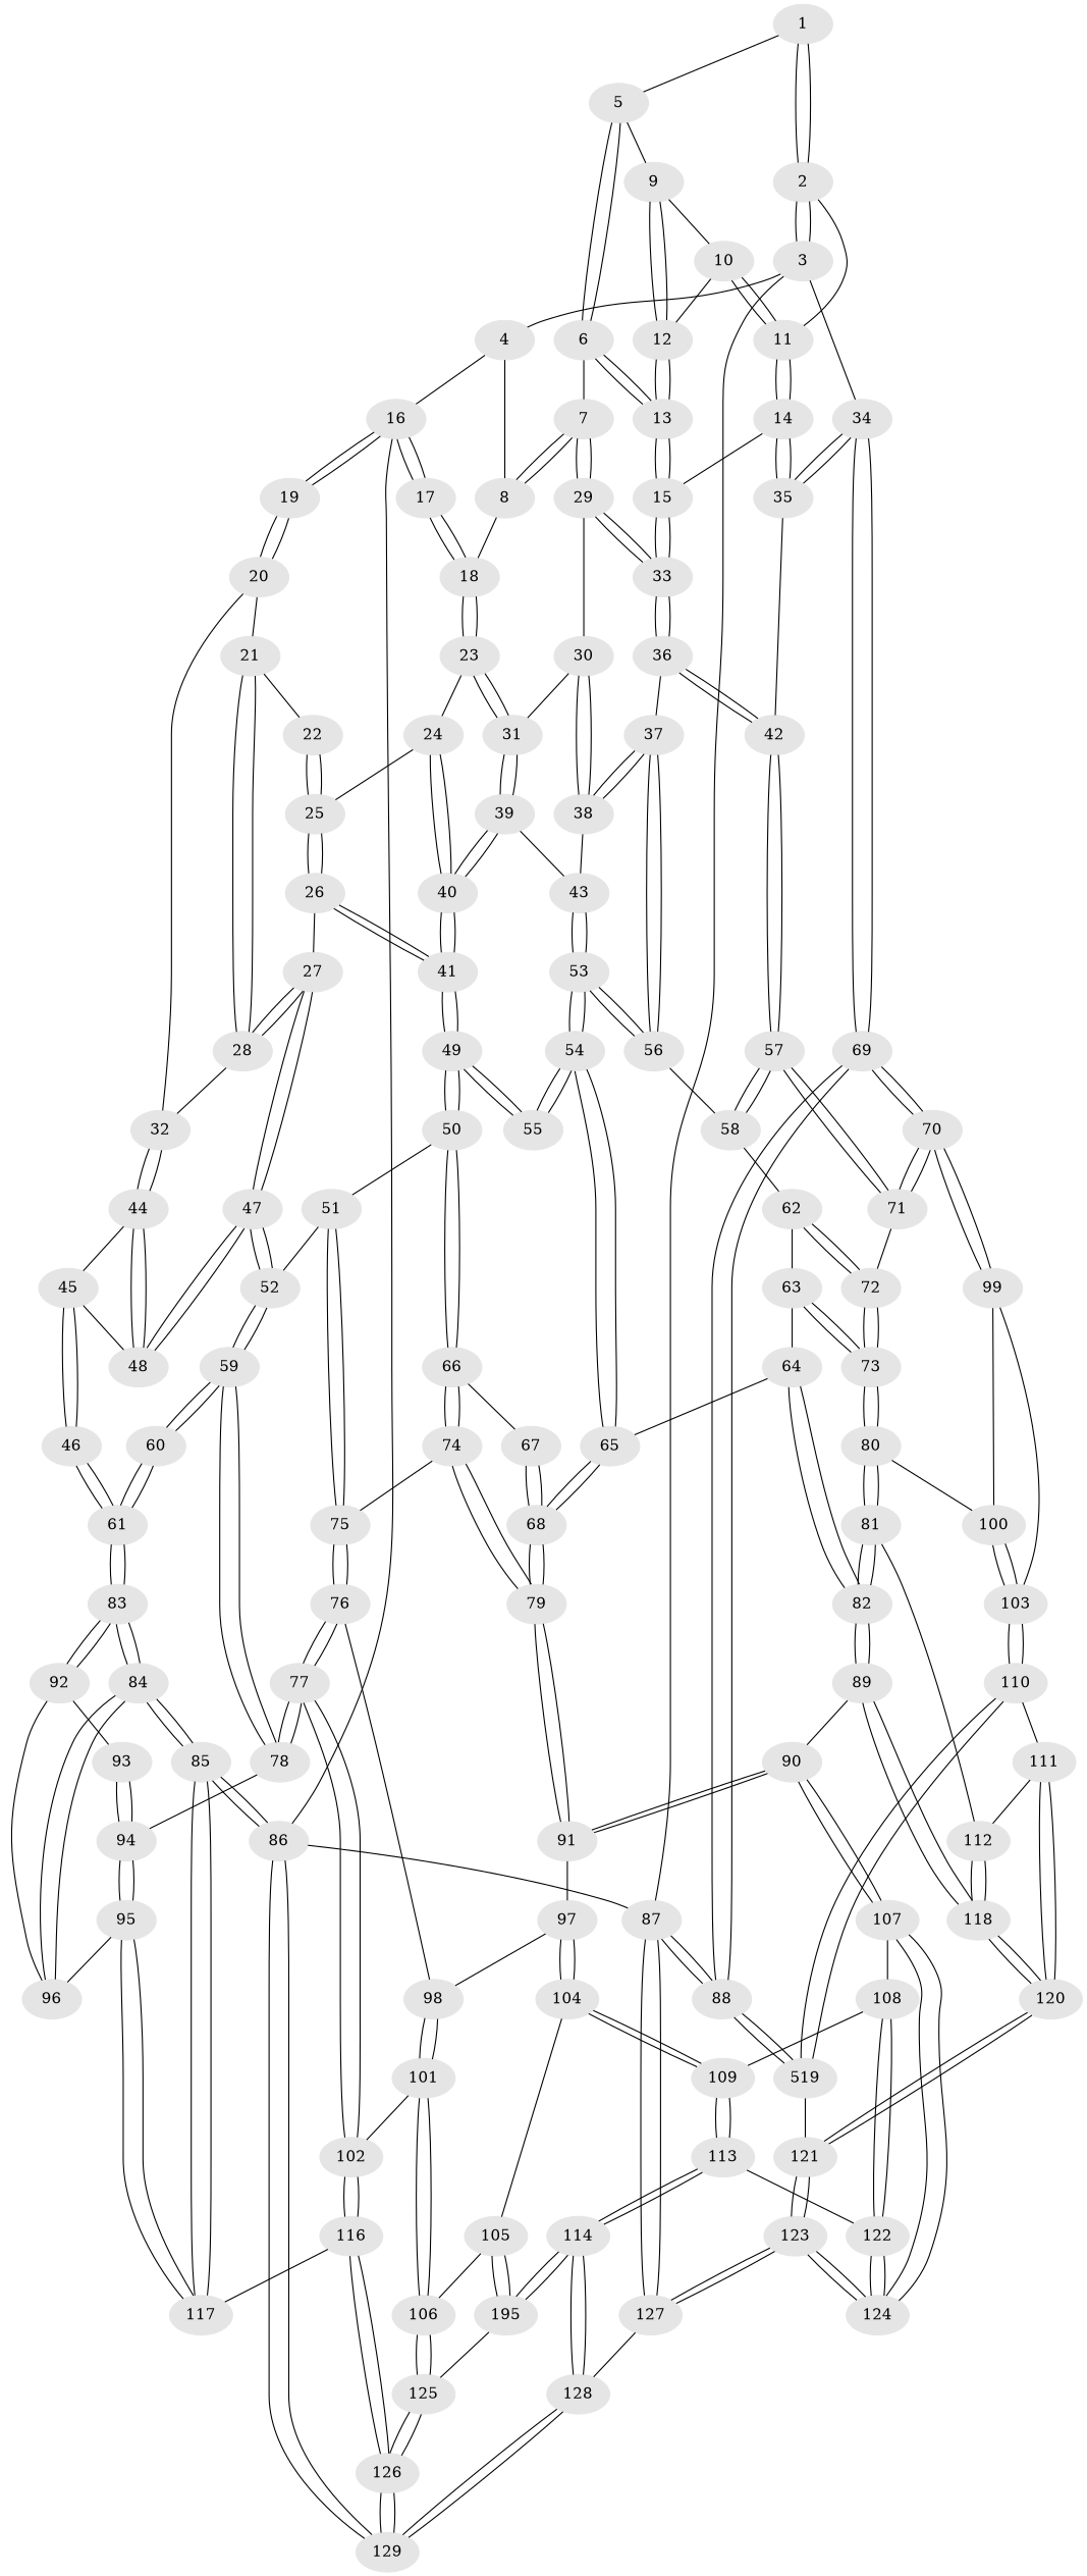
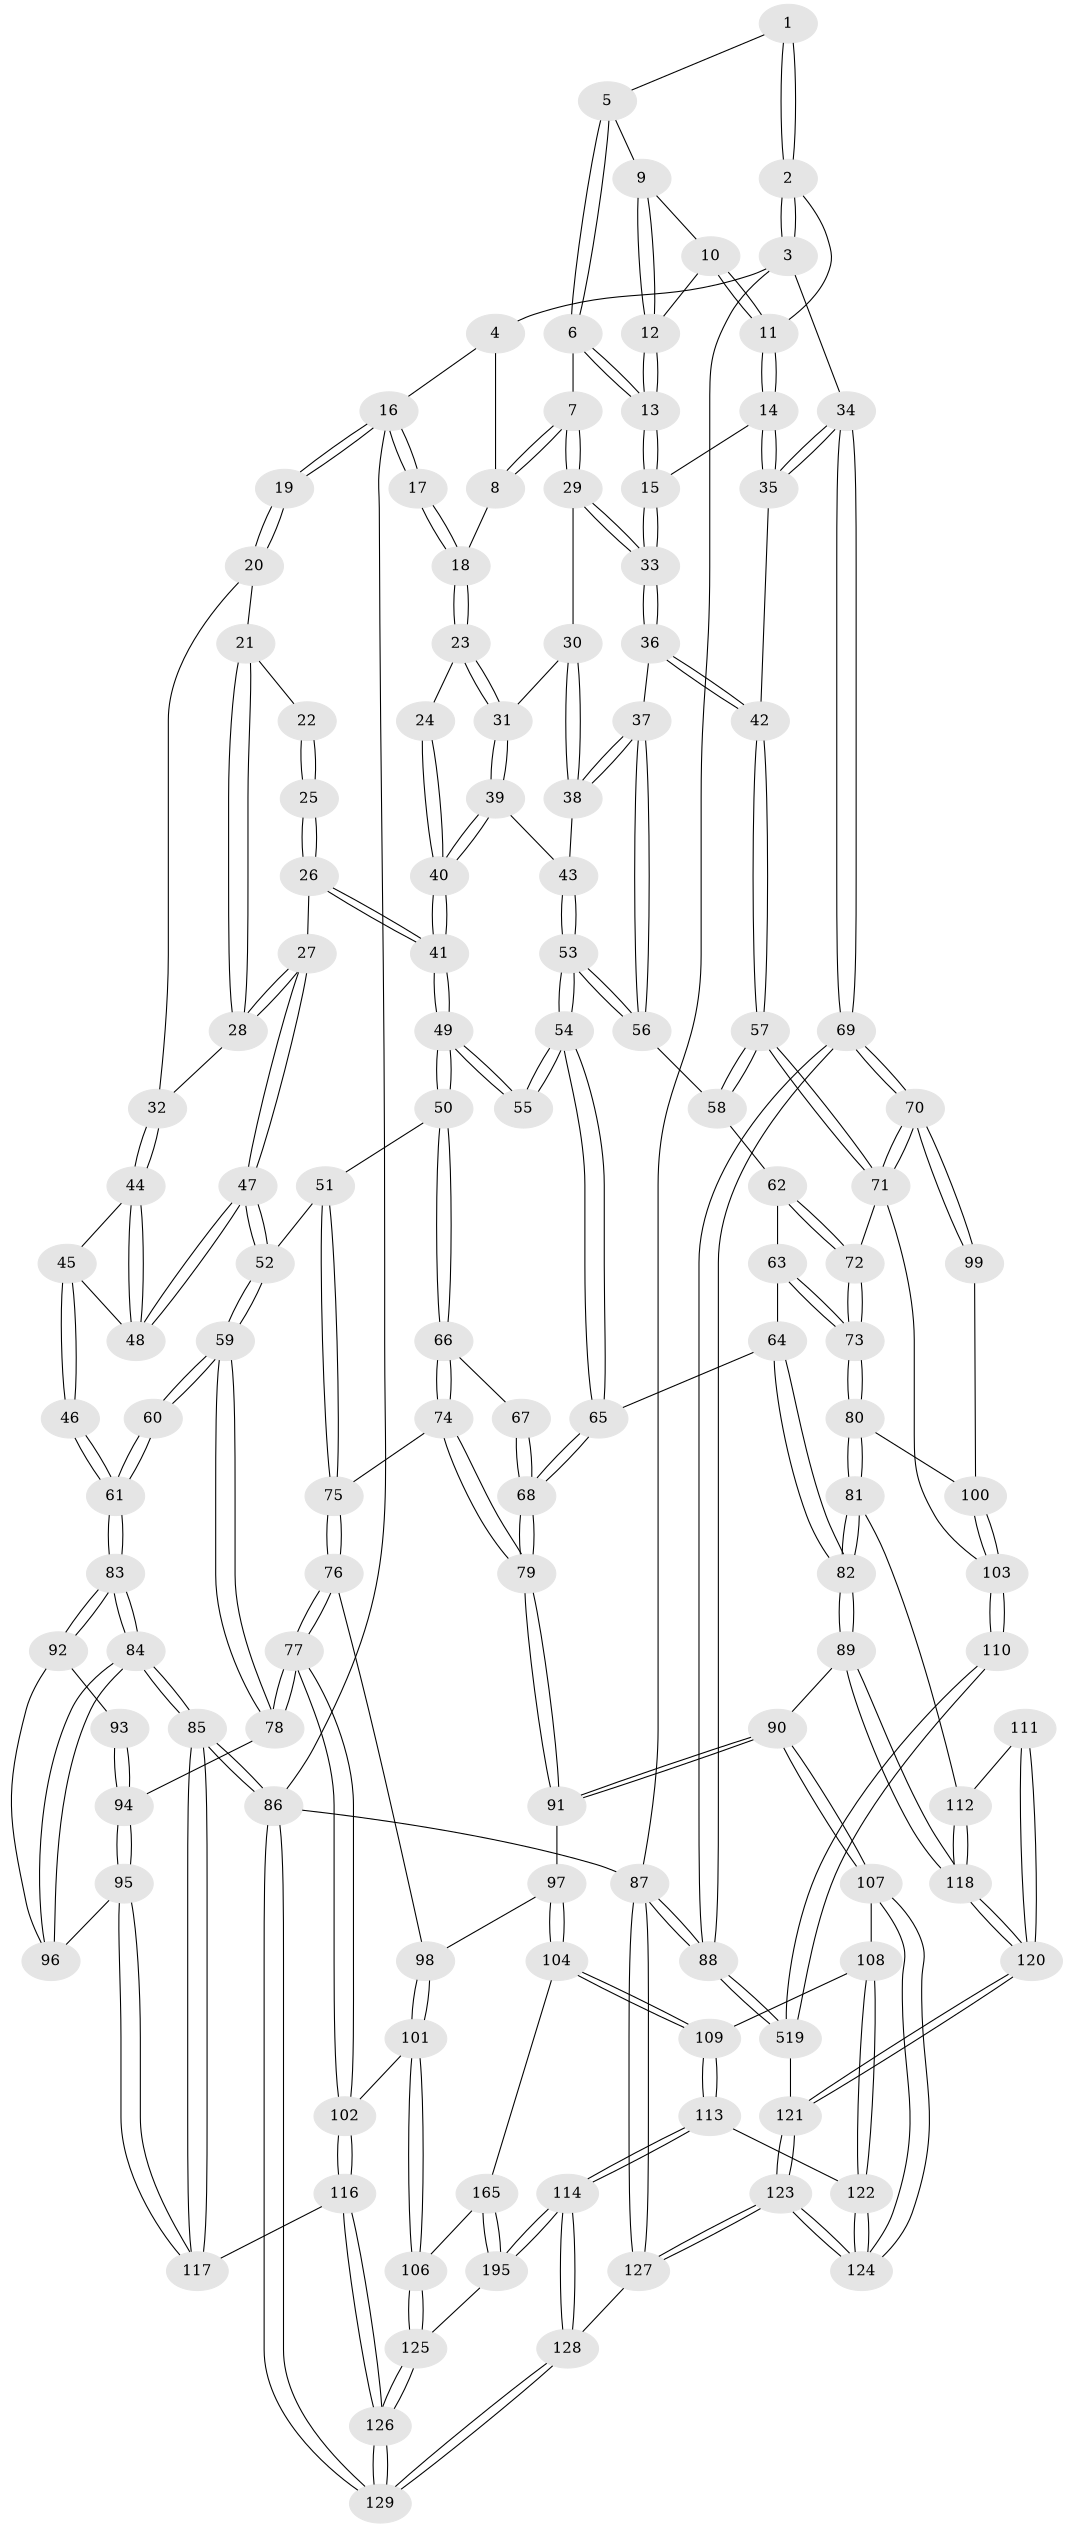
  graph {
    node [color=gray90 style=filled]
    1
    2
    5
    3
    11
    6
    9
    4
    34
    87
    14
    8
    16
    35
    69
    88
    127
    18
    17
    19
    86
    7
    13
    10
    12
    29
    15
    33
    30
    23
    42
    36
    20
    129
    24
    31
    21
    32
    46
    61
    22
    28
    44
    25
    26
    40
    39
    41
    27
    47
    49
    48
    52
    38
    43
    45
    37
    70
    57
    56
    58
    53
    50
    55
    71
    54
    83
    59
    51
    66
    75
    67
    74
    76
    60
    78
    65
    68
    62
    72
    63
    94
    84
    92
    64
    73
    82
    80
    89
    79
    91
    99
    n93 [label=519]
    100
    103
    81
    77
    98
    102
    101
    116
    95
    97
    112
    118
    90
    85
    96
    93
    117
    128
    121
    107
    120
    108
    124
    104
-   105
+   105 [label=165]
    109
    106
    110
    125
    126
    111
    n125 [label=195]
    113
    122
    114
    123
    1 -- 2
    1 -- 2
    1 -- 5
    2 -- 3
    2 -- 3
    2 -- 11
    5 -- 6
    5 -- 6
    5 -- 9
    3 -- 4
    3 -- 34
    3 -- 87
    11 -- 14
    11 -- 14
    6 -- 7
    6 -- 13
    6 -- 13
    9 -- 10
    9 -- 12
    9 -- 12
    4 -- 8
    4 -- 16
    34 -- 35
    34 -- 35
    34 -- 69
    34 -- 69
    87 -- 88
    87 -- 88
    87 -- 127
    87 -- 127
    14 -- 35
    14 -- 35
    14 -- 15
    8 -- 18
    16 -- 17
    16 -- 17
    16 -- 19
    16 -- 19
    16 -- 86
    35 -- 42
    69 -- 88
    69 -- 88
    69 -- 70
    69 -- 70
    88 -- n93
    88 -- n93
    127 -- 128
    18 -- 23
    18 -- 23
    17 -- 18
    17 -- 18
    19 -- 20
    19 -- 20
    86 -- 87
    86 -- 129
    86 -- 129
    7 -- 8
    7 -- 8
    7 -- 29
    7 -- 29
    13 -- 15
    13 -- 15
    10 -- 11
    10 -- 11
    10 -- 12
    12 -- 13
    12 -- 13
    29 -- 33
    29 -- 33
    29 -- 30
    15 -- 33
    15 -- 33
    33 -- 36
    33 -- 36
    30 -- 31
    30 -- 38
    30 -- 38
    23 -- 24
    23 -- 31
    23 -- 31
    42 -- 57
    42 -- 57
    36 -- 42
    36 -- 42
    36 -- 37
    20 -- 21
    20 -- 32
-   24 -- 25
    24 -- 40
    24 -- 40
    31 -- 39
    31 -- 39
    21 -- 22
    21 -- 28
    21 -- 28
    32 -- 44
    32 -- 44
    46 -- 61
    46 -- 61
    61 -- 83
    61 -- 83
    22 -- 25
    22 -- 25
    28 -- 32
    44 -- 48
    44 -- 48
    44 -- 45
    25 -- 26
    25 -- 26
    26 -- 41
    26 -- 41
    26 -- 27
    40 -- 41
    40 -- 41
    39 -- 40
    39 -- 40
    39 -- 43
    41 -- 49
    41 -- 49
    27 -- 28
    27 -- 28
    27 -- 47
    27 -- 47
    47 -- 48
    47 -- 48
    47 -- 52
    47 -- 52
    49 -- 50
    49 -- 50
    49 -- 55
    49 -- 55
    52 -- 59
    52 -- 59
    38 -- 43
    43 -- 53
    43 -- 53
    45 -- 46
    45 -- 46
    45 -- 48
    37 -- 38
    37 -- 38
    37 -- 56
    37 -- 56
    70 -- 71
    70 -- 71
    70 -- 99
    70 -- 99
    57 -- 58
    57 -- 58
    57 -- 71
    57 -- 71
    56 -- 58
    58 -- 62
    53 -- 56
    53 -- 56
    53 -- 54
    53 -- 54
    50 -- 51
    50 -- 66
    50 -- 66
    71 -- 72
    54 -- 55
    54 -- 55
    54 -- 65
    54 -- 65
    83 -- 84
    83 -- 84
    83 -- 92
    83 -- 92
    59 -- 60
    59 -- 60
    59 -- 78
    59 -- 78
    51 -- 52
    51 -- 75
    51 -- 75
    66 -- 67
    66 -- 74
    66 -- 74
    75 -- 76
    75 -- 76
    67 -- 68
    67 -- 68
    74 -- 75
    74 -- 79
    74 -- 79
    76 -- 77
    76 -- 77
    76 -- 98
    60 -- 61
    60 -- 61
    78 -- 94
    65 -- 68
    65 -- 68
    68 -- 79
    68 -- 79
    62 -- 72
    62 -- 72
    62 -- 63
    72 -- 73
    72 -- 73
    63 -- 64
    63 -- 73
    63 -- 73
    94 -- 95
    94 -- 95
    84 -- 85
    84 -- 85
    84 -- 96
    84 -- 96
    92 -- 96
    92 -- 93
    64 -- 65
    64 -- 82
    64 -- 82
    73 -- 80
    73 -- 80
    82 -- 89
    82 -- 89
    80 -- 100
    80 -- 81
    80 -- 81
    89 -- 118
    89 -- 118
    89 -- 90
    79 -- 91
    79 -- 91
    91 -- 97
    99 -- 100
-   99 -- 103
+   71 -- 103
    n93 -- 121
    100 -- 103
    100 -- 103
    103 -- 110
    103 -- 110
    81 -- 82
    81 -- 82
    81 -- 112
    77 -- 78
    77 -- 78
    77 -- 102
    77 -- 102
    98 -- 101
    98 -- 101
    102 -- 116
    102 -- 116
    101 -- 102
    101 -- 106
    101 -- 106
    116 -- 117
    116 -- 126
    116 -- 126
    95 -- 96
    95 -- 117
    95 -- 117
    97 -- 98
    97 -- 104
    97 -- 104
    112 -- 118
    112 -- 118
    118 -- 120
    118 -- 120
    90 -- 91
    90 -- 91
    90 -- 107
    90 -- 107
    85 -- 86
    85 -- 86
    85 -- 117
    85 -- 117
    93 -- 94
    93 -- 94
    128 -- 129
    128 -- 129
    121 -- 123
    121 -- 123
    107 -- 108
    107 -- 124
    107 -- 124
    120 -- 121
    120 -- 121
    108 -- 109
    108 -- 122
    108 -- 122
    104 -- 105
    104 -- 109
    104 -- 109
    105 -- 106
    105 -- n125
    105 -- n125
    109 -- 113
    109 -- 113
    106 -- 125
    106 -- 125
    110 -- n93
    110 -- n93
-   110 -- 111
    125 -- 126
    125 -- 126
    126 -- 129
    126 -- 129
    111 -- 112
    111 -- 120
    111 -- 120
    n125 -- 125
    113 -- 122
    113 -- 114
    113 -- 114
    122 -- 124
    122 -- 124
    114 -- 128
    114 -- 128
    114 -- n125
    114 -- n125
    123 -- 127
    123 -- 127
    123 -- 124
    123 -- 124
  }
